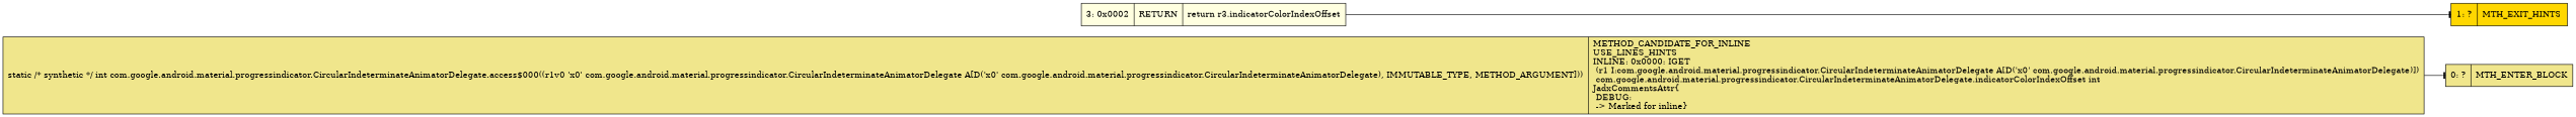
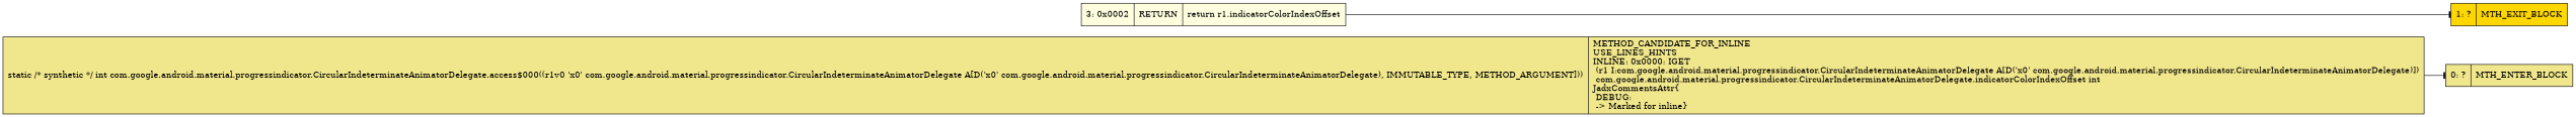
  digraph {
    rankdir=LR
    node [fillcolor=khaki shape=record style=filled]
    edge [arrowhead=tee style=solid]
    n1 [label="{0\:\ ?|MTH_ENTER_BLOCK\l}"]
-   n2 [fillcolor=lightyellow label="{3\:\ 0x0002|RETURN\l|return r3.indicatorColorIndexOffset\l}"]
-   n3 [fillcolor=gold label="{1\:\ ?|MTH_EXIT_HINTS\l}"]
+   n2 [fillcolor=lightyellow label="{3\:\ 0x0002|RETURN\l|return r1.indicatorColorIndexOffset\l}"]
+   n3 [fillcolor=gold label="{1\:\ ?|MTH_EXIT_BLOCK\l}"]
    n4 [label="{static \/* synthetic *\/ int com.google.android.material.progressindicator.CircularIndeterminateAnimatorDelegate.access$000((r1v0 'x0' com.google.android.material.progressindicator.CircularIndeterminateAnimatorDelegate A[D('x0' com.google.android.material.progressindicator.CircularIndeterminateAnimatorDelegate), IMMUTABLE_TYPE, METHOD_ARGUMENT]))  | METHOD_CANDIDATE_FOR_INLINE\lUSE_LINES_HINTS\lINLINE: 0x0000: IGET  \l  (r1 I:com.google.android.material.progressindicator.CircularIndeterminateAnimatorDelegate A[D('x0' com.google.android.material.progressindicator.CircularIndeterminateAnimatorDelegate)])\l com.google.android.material.progressindicator.CircularIndeterminateAnimatorDelegate.indicatorColorIndexOffset int\lJadxCommentsAttr\{\l DEBUG: \l \-\> Marked for inline\}\l}"]
    n2 -> n3
    n4 -> n1
  }
